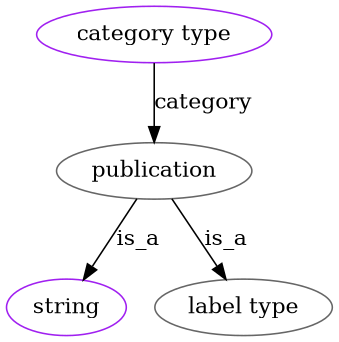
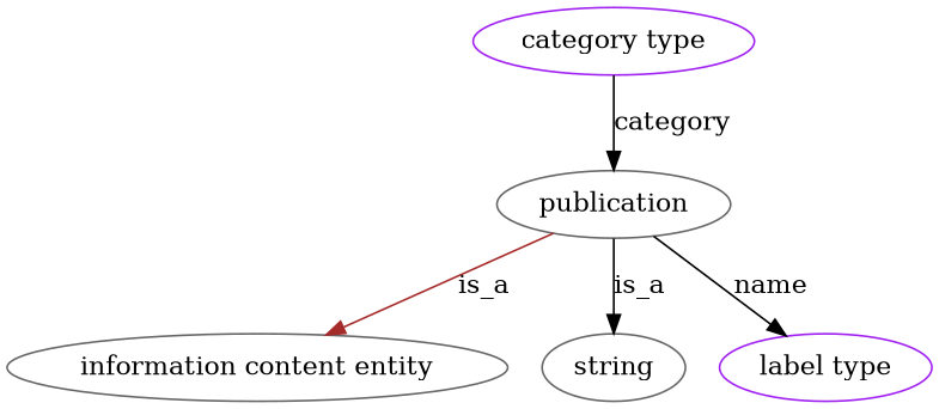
  digraph {
    node [color=purple]
    edge [color=black style=solid]
    n1 [color=gray40 height=0.5 label=publication width=1.3902]
-   n3 [height=0.5 label=string width=0.84854]
-   n4 [color=gray40 height=0.5 label="label type" width=1.2638]
+   "information content entity" [color=gray40 height=0.5 width=2.8706]
+   n3 [color=gray40 height=0.5 label=string width=0.84854]
+   n4 [height=0.5 label="label type" width=1.2638]
    n5 [height=0.5 label="category type" width=1.6249]
+   n1 -> "information content entity" [color=brown label=is_a style=""]
    n1 -> n3 [label=is_a]
-   n1 -> n4 [label=is_a]
+   n1 -> n4 [label=name]
    n5 -> n1 [label=category]
  }
